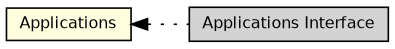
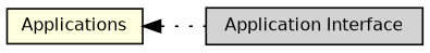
  digraph {
    rankdir=LR
    node [color=black fontname=Helvetica fontsize=10 shape=record style=filled]
-   n1 [fillcolor=lightgrey fontcolor=black height=0.2 label="Applications Interface" width=0.4]
+   n1 [fillcolor=lightgrey fontcolor=black height=0.2 label="Application Interface" width=0.4]
    n2 [fillcolor=lightyellow height=0.2 label=Applications width=0.4]
    n2 -> n1 [dir=back fontname=Helvetica fontsize=10 labelfontname=Helvetica labelfontsize=10 shape=plaintext style=dotted]
  }
